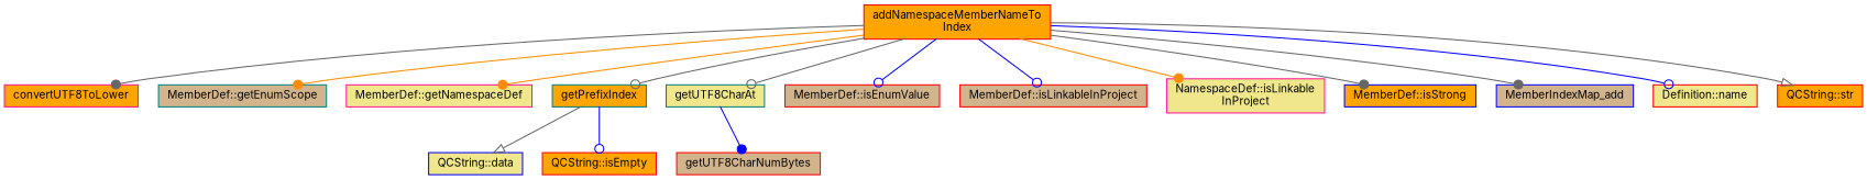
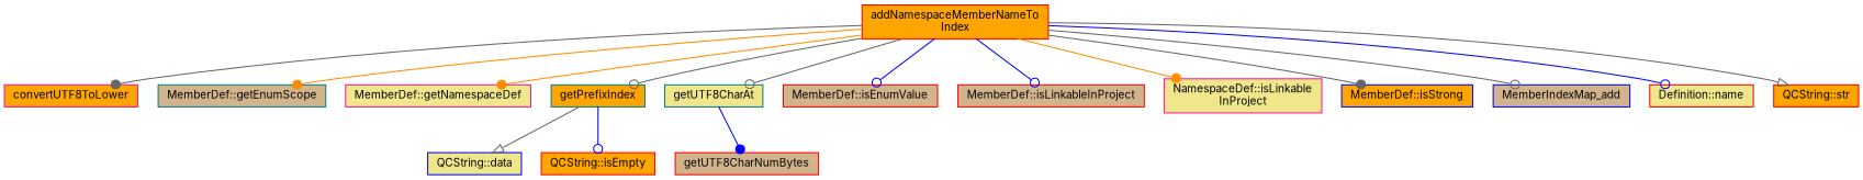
  digraph {
    fontname=Inter
    rankdir=TB
    node [color=red fillcolor=orange fontname=Inter fontsize=10 shape=record style=filled]
    edge [arrowhead=odot color=gray40 fontname=Inter fontsize=10 labelfontname=Helvetica labelfontsize=10 style=solid]
    n1 [fontcolor=black height=0.2 label="addNamespaceMemberNameTo\lIndex" width=0.4]
    n2 [color=deeppink height=0.2 label=convertUTF8ToLower width=0.4]
    n3 [color=teal fillcolor=tan height=0.2 label="MemberDef::getEnumScope" width=0.4]
    n4 [color=deeppink fillcolor=khaki height=0.2 label="MemberDef::getNamespaceDef" width=0.4]
    n5 [color=teal height=0.2 label=getPrefixIndex width=0.4]
    n6 [color=teal fillcolor=khaki height=0.2 label=getUTF8CharAt width=0.4]
    n7 [fillcolor=tan height=0.2 label="MemberDef::isEnumValue" width=0.4]
    n8 [fillcolor=tan height=0.2 label="MemberDef::isLinkableInProject" width=0.4]
    n9 [color=deeppink fillcolor=khaki height=0.2 label="NamespaceDef::isLinkable\lInProject" width=0.4]
    n10 [color=blue height=0.2 label="MemberDef::isStrong" width=0.4]
    n11 [color=blue fillcolor=tan height=0.2 label=MemberIndexMap_add width=0.4]
    n12 [fillcolor=khaki height=0.2 label="Definition::name" width=0.4]
    n13 [height=0.2 label="QCString::str" width=0.4]
    n14 [color=blue fillcolor=khaki height=0.2 label="QCString::data" width=0.4]
    n15 [height=0.2 label="QCString::isEmpty" width=0.4]
    n16 [fillcolor=tan height=0.2 label=getUTF8CharNumBytes width=0.4]
    n1 -> n2 [arrowhead=dot]
    n1 -> n3 [arrowhead=dot color=darkorange]
    n1 -> n4 [arrowhead=dot color=darkorange]
    n1 -> n5
    n1 -> n6
    n1 -> n7 [color=blue]
    n1 -> n8 [color=blue]
    n1 -> n9 [arrowhead=dot color=darkorange]
    n1 -> n10 [arrowhead=dot]
-   n1 -> n11 [arrowhead=dot]
+   n1 -> n11
    n1 -> n12 [color=blue]
    n1 -> n13 [arrowhead=onormal]
    n5 -> n14 [arrowhead=onormal]
    n5 -> n15 [color=blue]
    n6 -> n16 [arrowhead=dot color=blue]
  }
